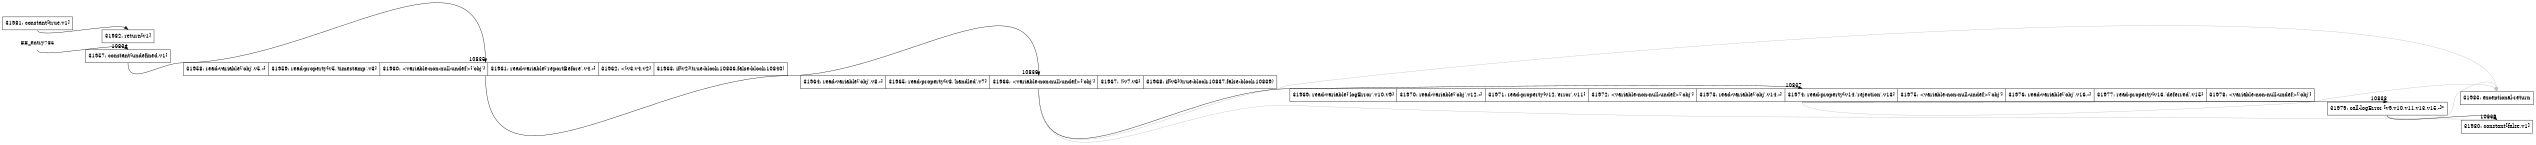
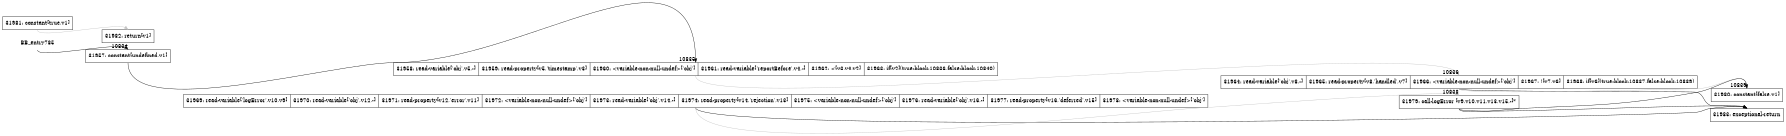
  digraph {
    rankdir=LR
    node [shape=record]
    edge [headport=n tailport=s]
    n1 [label=BB_entry785 shape=none]
    n2 [label="{31957: constant[undefined,v1]}"]
    n3 [label="{31958: read-variable['obj',v5,-]|31959: read-property[v5,'timestamp',v3]|31960: \<variable-non-null-undef\>['obj']|31961: read-variable['reportBefore',v4,-]|31962: \<[v3,v4,v2]|31963: if[v2](true-block:10836,false-block:10840)}"]
    n4 [label="{31964: read-variable['obj',v8,-]|31965: read-property[v8,'handled',v7]|31966: \<variable-non-null-undef\>['obj']|31967: ![v7,v6]|31968: if[v6](true-block:10837,false-block:10839)}"]
    n5 [label="{31983: exceptional-return}"]
    n6 [label="{31969: read-variable['logError',v10,v9]|31970: read-variable['obj',v12,-]|31971: read-property[v12,'error',v11]|31972: \<variable-non-null-undef\>['obj']|31973: read-variable['obj',v14,-]|31974: read-property[v14,'rejection',v13]|31975: \<variable-non-null-undef\>['obj']|31976: read-variable['obj',v16,-]|31977: read-property[v16,'deferred',v15]|31978: \<variable-non-null-undef\>['obj']}"]
    n7 [label="{31980: constant[false,v1]}"]
    n8 [label="{31981: constant[true,v1]}"]
    n9 [label="{31982: return[v1]}"]
    n10 [label="{31979: call-logError [v9,v10,v11,v13,v15,-]*}"]
    n1 -> n2 [headlabel="    10834"]
    n2 -> n3 [headlabel="      10835"]
-   n3 -> n4 [headlabel="      10836"]
-   n4 -> n5 [color=gray]
-   n4 -> n6 [headlabel="      10837"]
+   n3 -> n4 [headlabel="      10836" color=gray]
+   n4 -> n5 [color=black]
    n4 -> n7 [color=gray headlabel="      10839"]
-   n6 -> n5 [color=gray]
-   n6 -> n10 [headlabel="      10838"]
-   n8 -> n9
-   n10 -> n5 [color=gray]
+   n6 -> n5 [color=black]
+   n6 -> n10 [headlabel="      10838" color=gray]
+   n8 -> n9 [color=gray]
+   n10 -> n5 [color=black]
    n10 -> n7
  }
